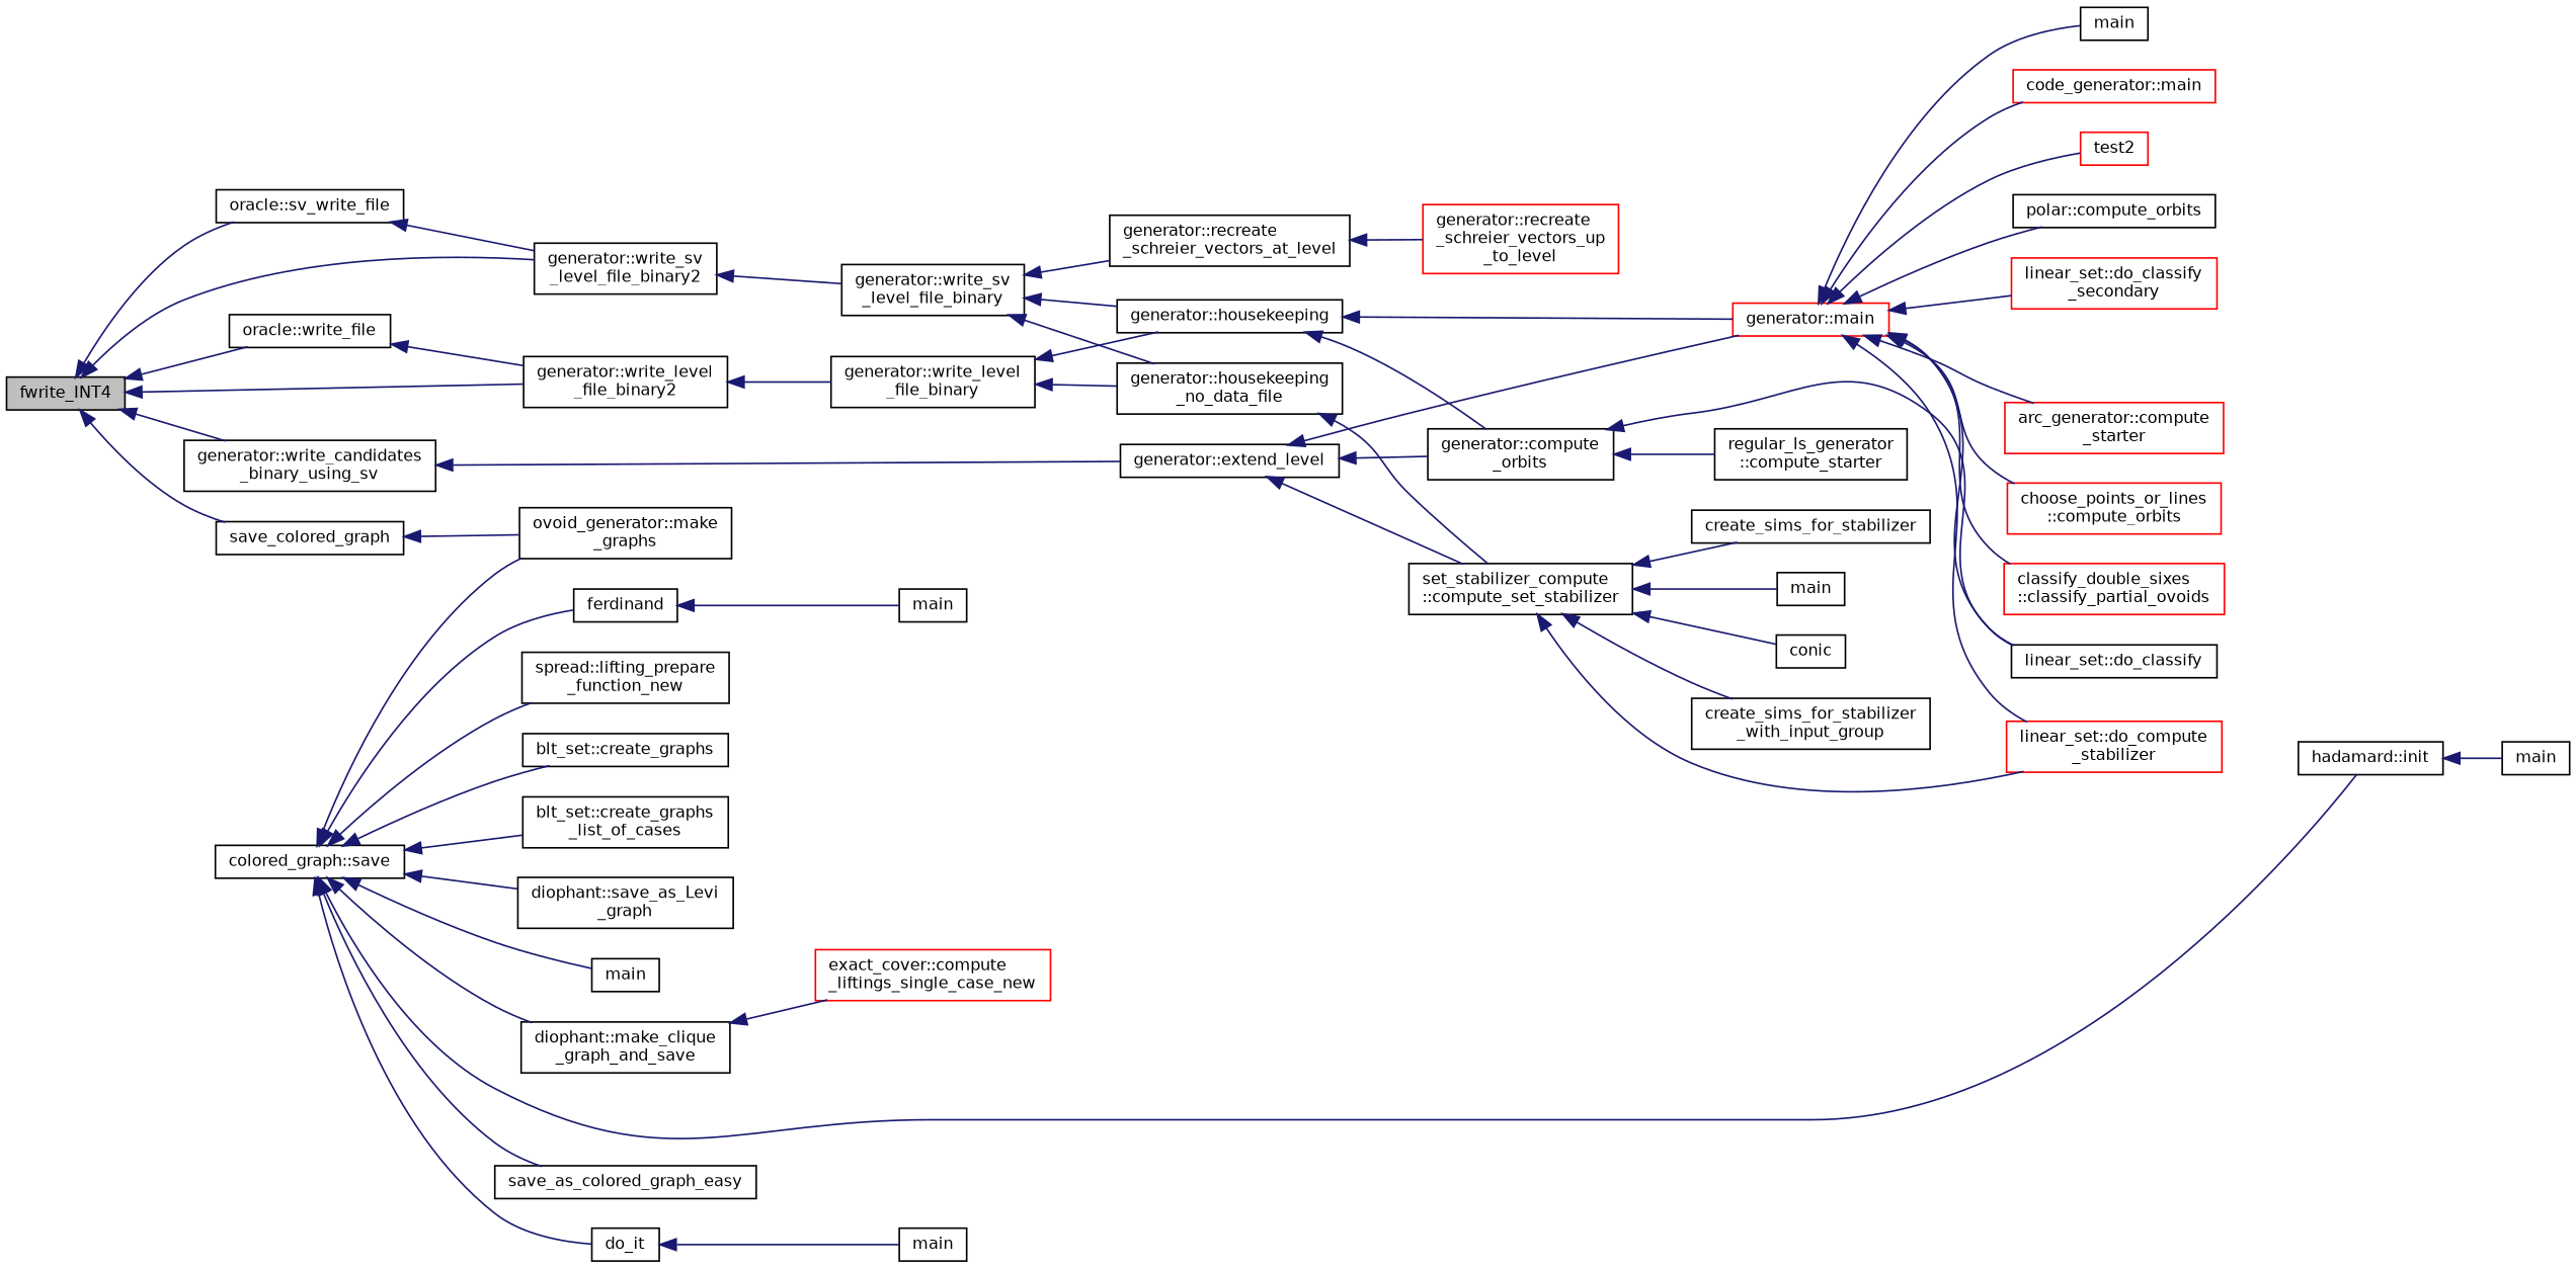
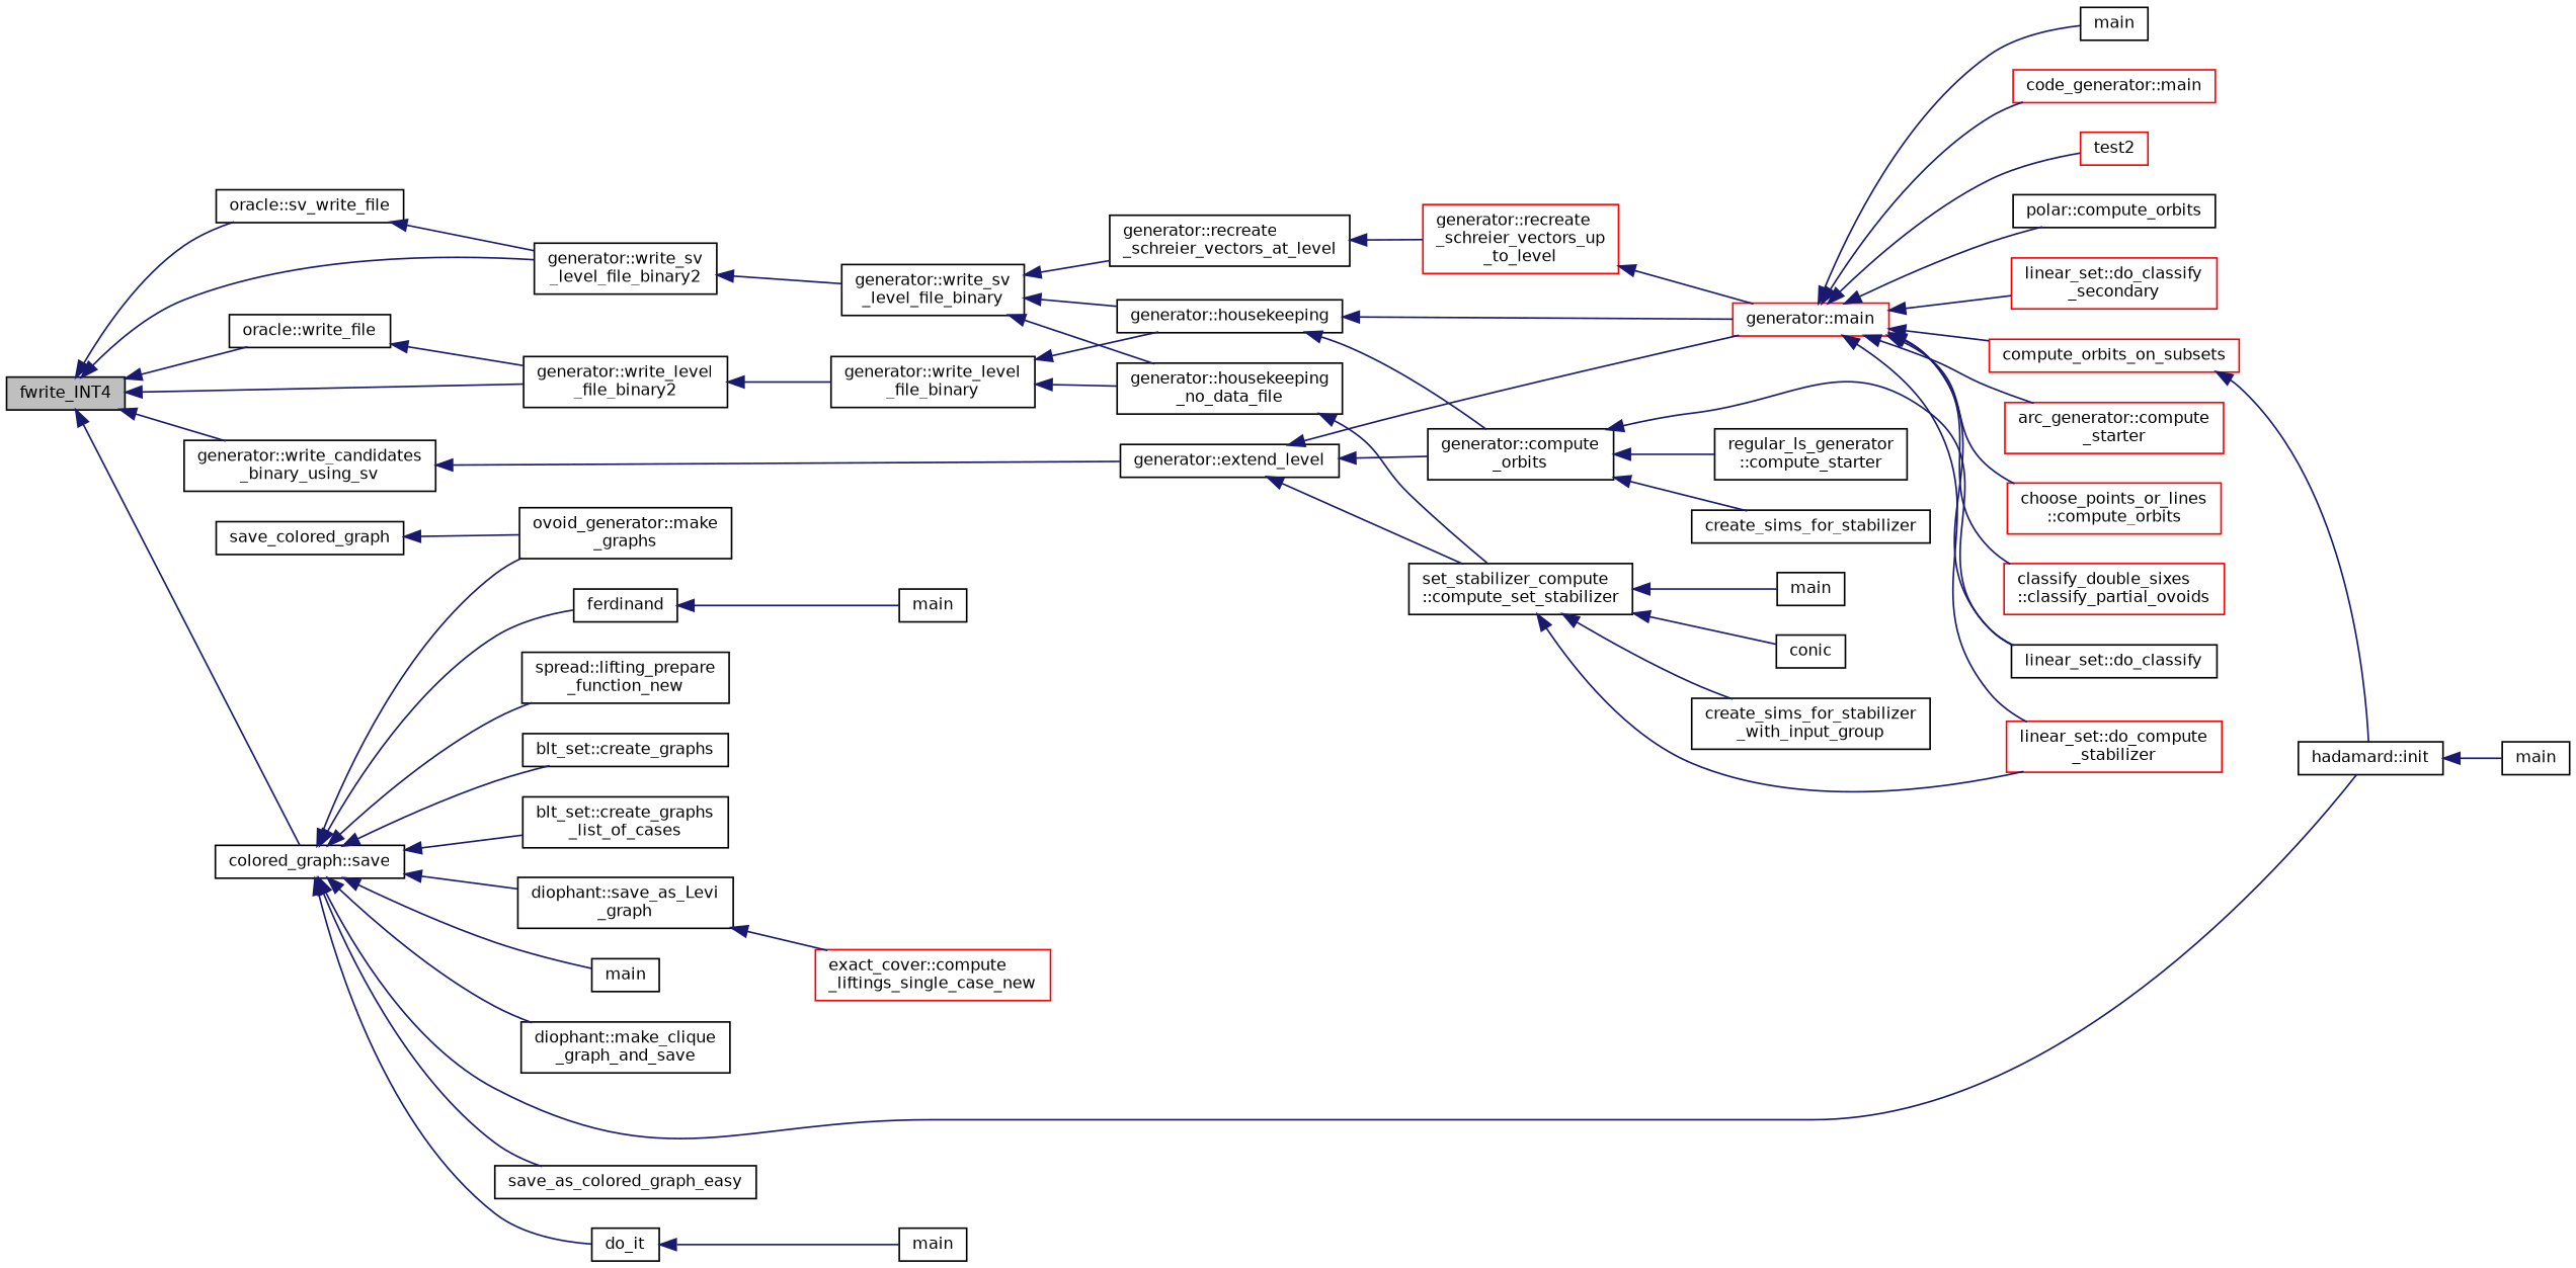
  digraph {
    rankdir=LR
    node [color=black fillcolor=white fontname=Helvetica fontsize=10 shape=record style=filled]
    edge [color=midnightblue dir=back fontname=Helvetica fontsize=10 labelfontname=Helvetica labelfontsize=10 style=solid]
    n1 [fillcolor=grey75 fontcolor=black height=0.2 label=fwrite_INT4 width=0.4]
    n2 [height=0.2 label=save_colored_graph width=0.4]
    n3 [height=0.2 label="generator::write_sv\l_level_file_binary2" width=0.4]
    n4 [height=0.2 label="generator::write_level\l_file_binary2" width=0.4]
    n5 [height=0.2 label="generator::write_candidates\l_binary_using_sv" width=0.4]
    n6 [height=0.2 label="oracle::sv_write_file" width=0.4]
    n7 [height=0.2 label="oracle::write_file" width=0.4]
    n8 [height=0.2 label="ovoid_generator::make\l_graphs" width=0.4]
    n9 [height=0.2 label="generator::write_sv\l_level_file_binary" width=0.4]
    n10 [height=0.2 label="generator::write_level\l_file_binary" width=0.4]
    n11 [height=0.2 label="generator::extend_level" width=0.4]
    n12 [height=0.2 label="colored_graph::save" width=0.4]
    n13 [height=0.2 label="blt_set::create_graphs" width=0.4]
    n14 [height=0.2 label="blt_set::create_graphs\l_list_of_cases" width=0.4]
    n15 [height=0.2 label=ferdinand width=0.4]
    n16 [height=0.2 label=main width=0.4]
    n17 [height=0.2 label="hadamard::init" width=0.4]
    n18 [height=0.2 label=do_it width=0.4]
    n19 [height=0.2 label=save_as_colored_graph_easy width=0.4]
    n20 [height=0.2 label="diophant::save_as_Levi\l_graph" width=0.4]
    n21 [height=0.2 label="diophant::make_clique\l_graph_and_save" width=0.4]
    n22 [height=0.2 label="spread::lifting_prepare\l_function_new" width=0.4]
    n23 [height=0.2 label=main width=0.4]
    n24 [height=0.2 label=main width=0.4]
    n25 [height=0.2 label=main width=0.4]
    n26 [color=red height=0.2 label="exact_cover::compute\l_liftings_single_case_new" width=0.4]
    n27 [height=0.2 label="generator::recreate\l_schreier_vectors_at_level" width=0.4]
    n28 [height=0.2 label="generator::housekeeping" width=0.4]
    n29 [height=0.2 label="generator::housekeeping\l_no_data_file" width=0.4]
    n30 [color=red height=0.2 label="generator::recreate\l_schreier_vectors_up\l_to_level" width=0.4]
    n31 [color=red height=0.2 label="generator::main" width=0.4]
    n32 [height=0.2 label="generator::compute\l_orbits" width=0.4]
    n33 [height=0.2 label="set_stabilizer_compute\l::compute_set_stabilizer" width=0.4]
    n34 [height=0.2 label=main width=0.4]
    n35 [color=red height=0.2 label="code_generator::main" width=0.4]
    n36 [color=red height=0.2 label=test2 width=0.4]
    n37 [height=0.2 label="polar::compute_orbits" width=0.4]
    n38 [height=0.2 label="linear_set::do_classify" width=0.4]
    n39 [color=red height=0.2 label="linear_set::do_classify\l_secondary" width=0.4]
    n40 [color=red height=0.2 label="linear_set::do_compute\l_stabilizer" width=0.4]
+   n41 [color=red height=0.2 label=compute_orbits_on_subsets width=0.4]
    n42 [color=red height=0.2 label="arc_generator::compute\l_starter" width=0.4]
    n43 [color=red height=0.2 label="choose_points_or_lines\l::compute_orbits" width=0.4]
    n44 [color=red height=0.2 label="classify_double_sixes\l::classify_partial_ovoids" width=0.4]
    n45 [height=0.2 label="regular_ls_generator\l::compute_starter" width=0.4]
    n46 [height=0.2 label=main width=0.4]
    n47 [height=0.2 label=conic width=0.4]
    n48 [height=0.2 label=create_sims_for_stabilizer width=0.4]
    n49 [height=0.2 label="create_sims_for_stabilizer\l_with_input_group" width=0.4]
-   n1 -> n2
+   n1 -> n12
    n1 -> n3
    n1 -> n4
    n1 -> n5
    n1 -> n6
    n1 -> n7
    n2 -> n8
    n3 -> n9
    n4 -> n10
    n5 -> n11
    n6 -> n3
    n7 -> n4
    n9 -> n27
    n9 -> n28
    n9 -> n29
    n10 -> n28
    n10 -> n29
    n11 -> n31
    n11 -> n32
    n11 -> n33
    n12 -> n8
    n12 -> n13
    n12 -> n14
    n12 -> n15
    n12 -> n16
    n12 -> n17
    n12 -> n18
    n12 -> n19
    n12 -> n20
    n12 -> n21
    n12 -> n22
    n15 -> n23
    n17 -> n24
    n18 -> n25
-   n21 -> n26
+   n20 -> n26
    n27 -> n30
    n28 -> n31
    n28 -> n32
    n29 -> n33
+   n30 -> n31
    n31 -> n34
    n31 -> n35
    n31 -> n36
    n31 -> n37
    n31 -> n38
    n31 -> n39
    n31 -> n40
+   n31 -> n41
    n31 -> n42
    n31 -> n43
    n31 -> n44
    n32 -> n38
    n32 -> n45
    n33 -> n40
    n33 -> n46
    n33 -> n47
-   n33 -> n48
+   n32 -> n48
    n33 -> n49
+   n41 -> n17
  }
